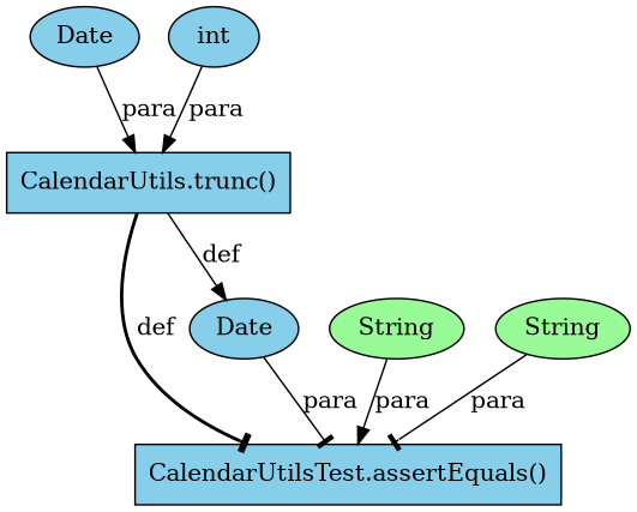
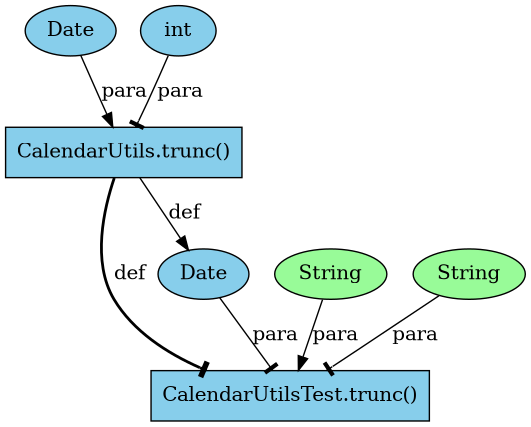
  digraph {
    node [fillcolor=skyblue shape=ellipse style=filled]
    edge [arrowhead=tee style=solid]
-   n1 [label="CalendarUtilsTest.assertEquals()" shape=box]
+   n1 [label="CalendarUtilsTest.trunc()" shape=box]
    n2 [label=Date]
    n3 [label="CalendarUtils.trunc()" shape=box]
    n4 [fillcolor=palegreen label=String]
    n5 [fillcolor=palegreen label=String]
    n6 [label=Date]
    n7 [label=int]
    n2 -> n1 [label=para]
    n3 -> n1 [label=def style=bold]
    n3 -> n2 [arrowhead=normal label=def]
    n4 -> n1 [arrowhead=normal label=para]
    n5 -> n1 [label=para]
    n6 -> n3 [arrowhead=normal label=para]
-   n7 -> n3 [arrowhead=normal label=para]
+   n7 -> n3 [label=para]
  }
